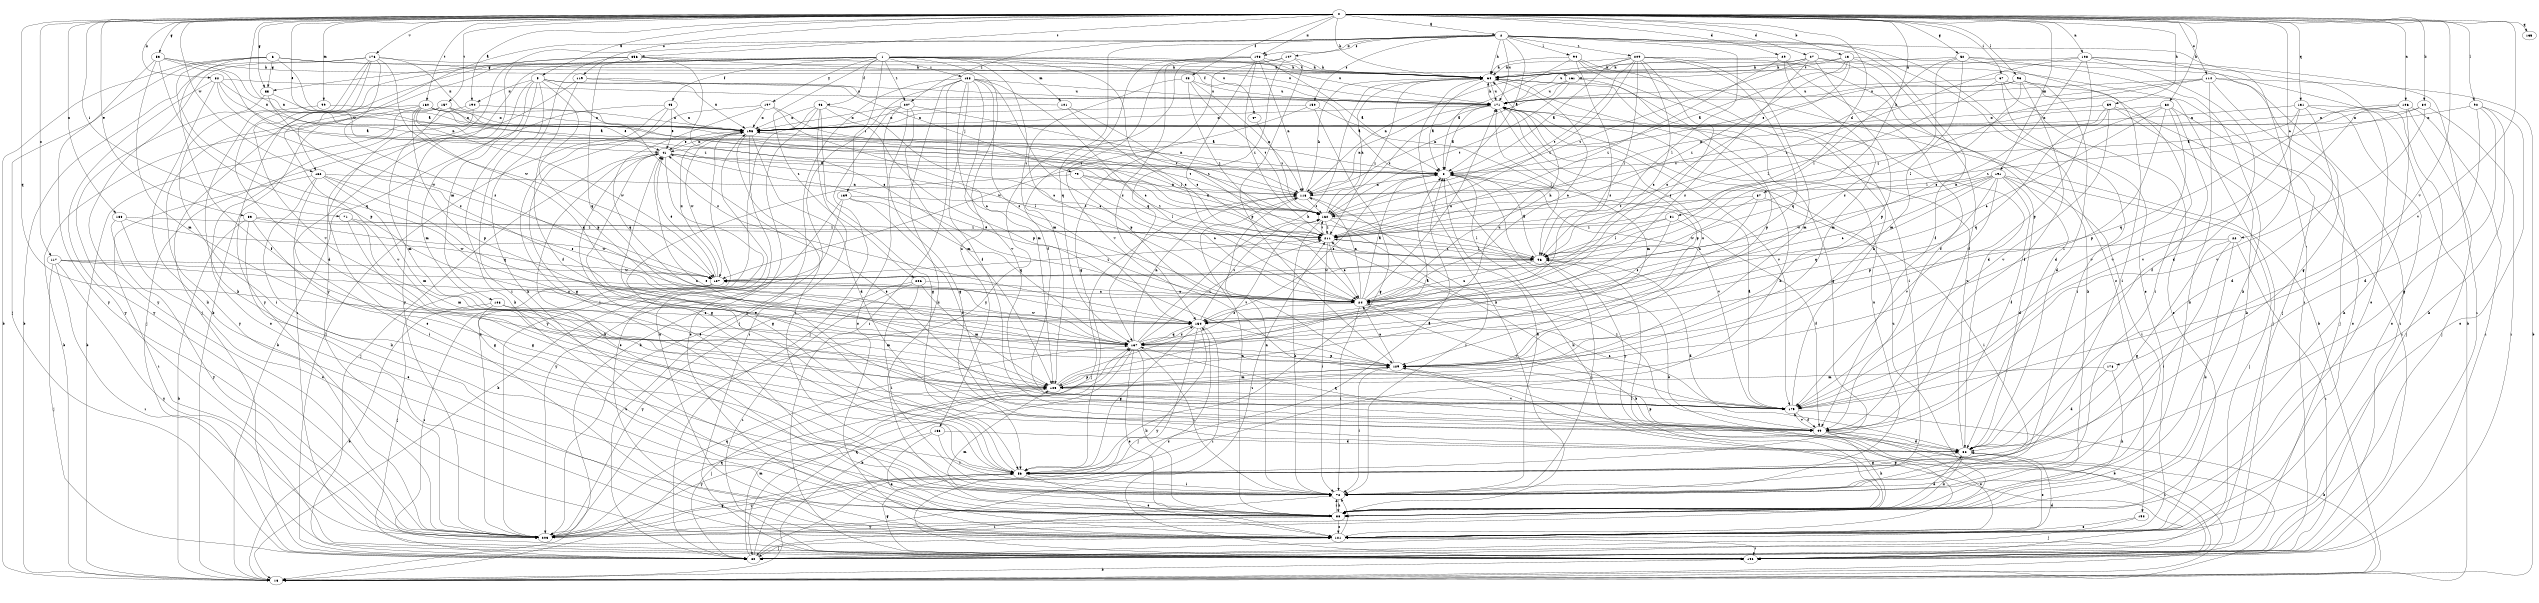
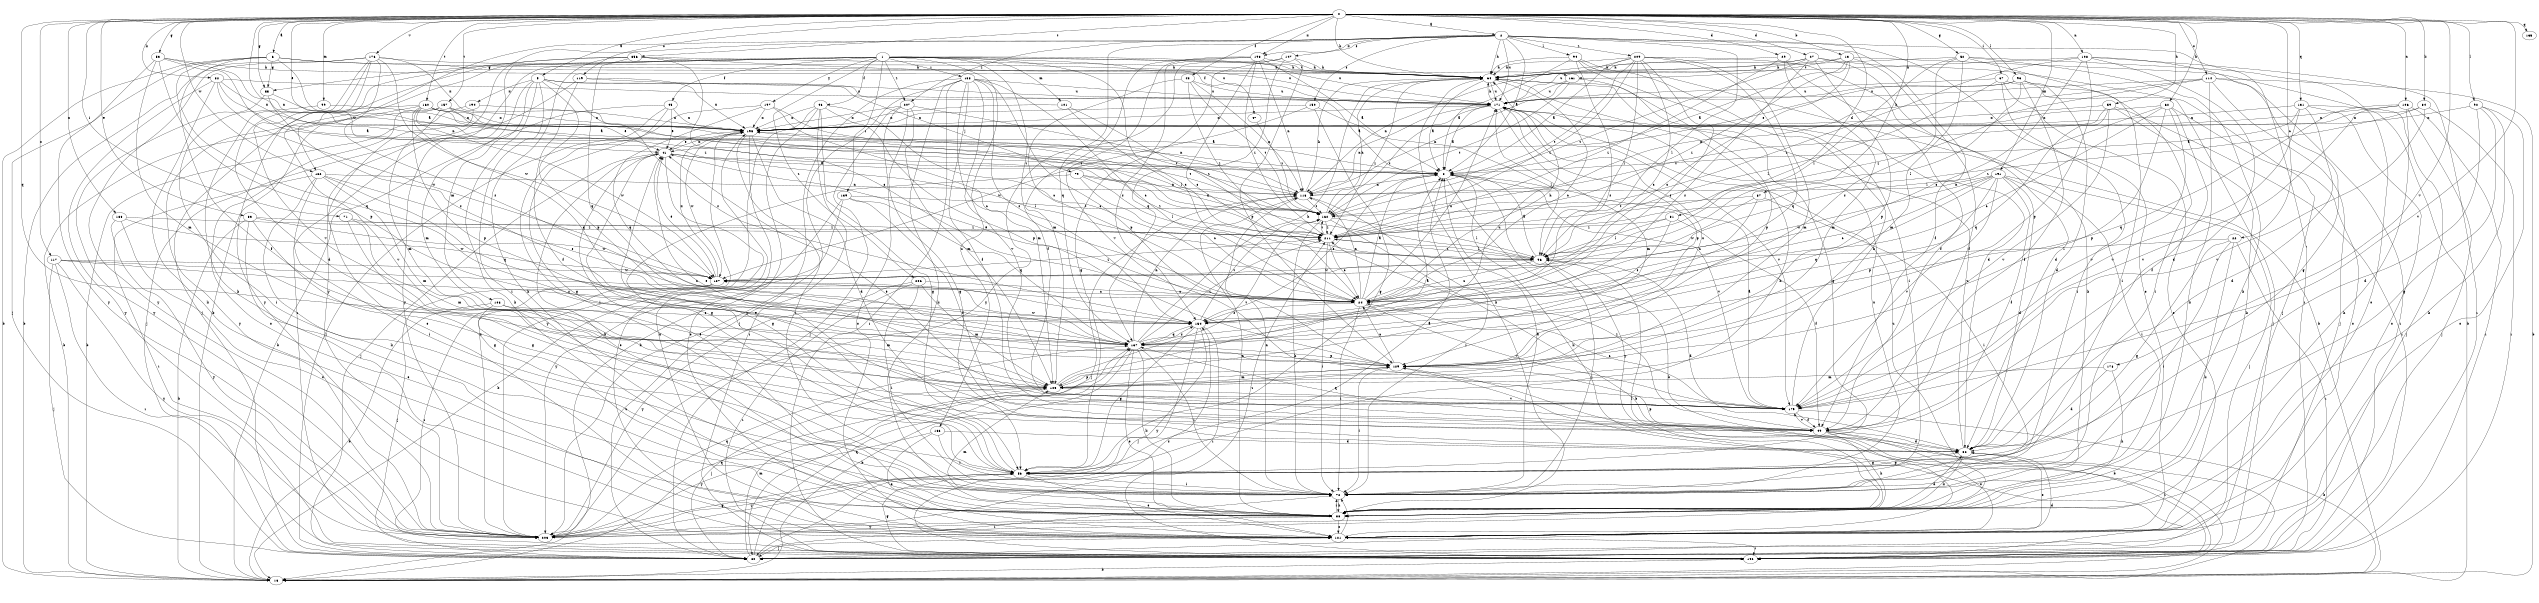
  strict digraph {
    0
    2
    5
    6
    13
    22
    27
    29
    31
    33
    41
    43
    52
    53
    55
    59
    62
    64
    67
    71
    82
    84
    87
    92
    93
    99
    106
    108
    113
    114
    117
    119
    131
    135
    137
    n36 [label=856]
    157
    160
    176
    178
    179
    182
    188
    191
    193
    49
    146
    171
    203
    207
    8
    16
    94
    96
    121
    147
    150
-   152
    209
    72
    79
    88
    103
    105
    129
    154
    194
    80
    24
    161
    211
    56
    32
    162
    187
    195
    1
    45
    46
    47
    101
    138
    139
    166
    197
    206
    0 -> 2 [label=a]
    0 -> 5 [label=a]
-   0 -> 194 [label=a]
+   0 -> 6 [label=a]
    0 -> 13 [label=b]
    0 -> 22 [label=c]
    0 -> 27 [label=d]
    0 -> 29 [label=d]
    0 -> 31 [label=d]
    0 -> 33 [label=e]
    0 -> 41 [label=e]
    0 -> 43 [label=f]
    0 -> 52 [label=g]
    0 -> 53 [label=g]
    0 -> 55 [label=g]
    0 -> 59 [label=h]
    0 -> 62 [label=h]
    0 -> 64 [label=h]
    0 -> 67 [label=i]
    0 -> 71 [label=i]
    0 -> 82 [label=k]
    0 -> 84 [label=k]
    0 -> 87 [label=k]
    0 -> 92 [label=l]
    0 -> 93 [label=l]
    0 -> 99 [label=m]
    0 -> 106 [label=n]
    0 -> 108 [label=n]
    0 -> 113 [label=n]
    0 -> 114 [label=o]
    0 -> 117 [label=o]
    0 -> 119 [label=o]
    0 -> 131 [label=q]
    0 -> 135 [label=q]
    0 -> 137 [label=q]
    0 -> n36 [label=t]
    0 -> 157 [label=t]
    0 -> 160 [label=t]
    0 -> 176 [label=v]
    0 -> 178 [label=v]
    0 -> 179 [label=v]
    0 -> 182 [label=w]
    0 -> 188 [label=x]
    0 -> 191 [label=x]
    0 -> 193 [label=x]
    2 -> 64 [label=h]
    2 -> 137 [label=q]
    2 -> 193 [label=x]
    2 -> 49 [label=f]
    2 -> 146 [label=r]
    2 -> 171 [label=u]
    2 -> 203 [label=y]
    2 -> 207 [label=z]
    2 -> 8 [label=a]
    2 -> 16 [label=b]
    2 -> 94 [label=l]
    2 -> 96 [label=l]
    2 -> 121 [label=o]
    2 -> 147 [label=s]
    2 -> 150 [label=s]
-   2 -> 152 [label=s]
    2 -> 209 [label=z]
    5 -> 8 [label=a]
    5 -> 72 [label=i]
    5 -> 79 [label=j]
    5 -> 88 [label=k]
    5 -> 103 [label=m]
    5 -> 105 [label=m]
    5 -> 129 [label=p]
    5 -> 154 [label=s]
    5 -> 194 [label=x]
    6 -> 55 [label=g]
    6 -> 64 [label=h]
    6 -> 137 [label=q]
    6 -> 49 [label=f]
    6 -> 171 [label=u]
    6 -> 8 [label=a]
    6 -> 16 [label=b]
    6 -> 80 [label=j]
    13 -> 64 [label=h]
    13 -> 49 [label=f]
    13 -> 8 [label=a]
    13 -> 16 [label=b]
    13 -> 24 [label=c]
    13 -> 161 [label=t]
    13 -> 211 [label=z]
    22 -> 146 [label=r]
    22 -> 96 [label=l]
    22 -> 72 [label=i]
    22 -> 88 [label=k]
    22 -> 56 [label=g]
    27 -> 64 [label=h]
    27 -> 171 [label=u]
    27 -> 129 [label=p]
    27 -> 154 [label=s]
    27 -> 80 [label=j]
    27 -> 32 [label=d]
    27 -> 162 [label=t]
    29 -> 64 [label=h]
    29 -> 49 [label=f]
    29 -> 105 [label=m]
    29 -> 211 [label=z]
    31 -> 49 [label=f]
    31 -> 96 [label=l]
    31 -> 154 [label=s]
    31 -> 211 [label=z]
    33 -> 16 [label=b]
    33 -> 121 [label=o]
    33 -> 211 [label=z]
    33 -> 56 [label=g]
    33 -> 187 [label=w]
    41 -> 8 [label=a]
    41 -> 96 [label=l]
    41 -> 121 [label=o]
    41 -> 88 [label=k]
    41 -> 80 [label=j]
    41 -> 56 [label=g]
    41 -> 195 [label=x]
    43 -> 113 [label=n]
    43 -> 171 [label=u]
    43 -> 24 [label=c]
    43 -> 211 [label=z]
    43 -> 162 [label=t]
    52 -> 64 [label=h]
    52 -> 96 [label=l]
    52 -> 121 [label=o]
    52 -> 72 [label=i]
    52 -> 88 [label=k]
    52 -> 105 [label=m]
    52 -> 154 [label=s]
    53 -> 64 [label=h]
    53 -> 113 [label=n]
    53 -> 203 [label=y]
    53 -> 105 [label=m]
    53 -> 129 [label=p]
    53 -> 211 [label=z]
    55 -> 203 [label=y]
    55 -> 8 [label=a]
    55 -> 154 [label=s]
    59 -> 137 [label=q]
    59 -> 179 [label=v]
    59 -> 146 [label=r]
    59 -> 88 [label=k]
    59 -> 162 [label=t]
    59 -> 195 [label=x]
    62 -> 179 [label=v]
    62 -> 49 [label=f]
    62 -> 96 [label=l]
    62 -> 121 [label=o]
    62 -> 129 [label=p]
    62 -> 24 [label=c]
    62 -> 195 [label=x]
    64 -> 171 [label=u]
    64 -> 8 [label=a]
    64 -> 88 [label=k]
    64 -> 24 [label=c]
    64 -> 211 [label=z]
    64 -> 56 [label=g]
    67 -> 171 [label=u]
    67 -> 96 [label=l]
    67 -> 121 [label=o]
    67 -> 72 [label=i]
    67 -> 80 [label=j]
    71 -> 105 [label=m]
    71 -> 211 [label=z]
    71 -> 56 [label=g]
    82 -> 171 [label=u]
    82 -> 203 [label=y]
    82 -> 8 [label=a]
    82 -> 88 [label=k]
    82 -> 187 [label=w]
    82 -> 195 [label=x]
    84 -> 179 [label=v]
    84 -> 146 [label=r]
    84 -> 211 [label=z]
    84 -> 195 [label=x]
    87 -> 72 [label=i]
    87 -> 24 [label=c]
    87 -> 162 [label=t]
    87 -> 187 [label=w]
    92 -> 121 [label=o]
    92 -> 88 [label=k]
    92 -> 56 [label=g]
    92 -> 32 [label=d]
    92 -> 195 [label=x]
    93 -> 41 [label=e]
    93 -> 49 [label=f]
    93 -> 171 [label=u]
    93 -> 96 [label=l]
    93 -> 72 [label=i]
    93 -> 32 [label=d]
    99 -> 72 [label=i]
    99 -> 195 [label=x]
    106 -> 137 [label=q]
    106 -> 179 [label=v]
    106 -> 146 [label=r]
    106 -> 88 [label=k]
    106 -> 80 [label=j]
    106 -> 195 [label=x]
    108 -> 64 [label=h]
    108 -> 146 [label=r]
    108 -> 129 [label=p]
    108 -> 24 [label=c]
    108 -> 211 [label=z]
    108 -> 56 [label=g]
    108 -> 32 [label=d]
    113 -> 64 [label=h]
    113 -> 72 [label=i]
    113 -> 80 [label=j]
    113 -> 162 [label=t]
    114 -> 113 [label=n]
    114 -> 146 [label=r]
    114 -> 171 [label=u]
    114 -> 16 [label=b]
    114 -> 88 [label=k]
    114 -> 80 [label=j]
    114 -> 211 [label=z]
    117 -> 146 [label=r]
    117 -> 203 [label=y]
    117 -> 154 [label=s]
    117 -> 80 [label=j]
    117 -> 24 [label=c]
    117 -> 187 [label=w]
    119 -> 49 [label=f]
    119 -> 171 [label=u]
    119 -> 80 [label=j]
    119 -> 195 [label=x]
    131 -> 179 [label=v]
    131 -> 8 [label=a]
    131 -> 121 [label=o]
    131 -> 80 [label=j]
    131 -> 32 [label=d]
    131 -> 195 [label=x]
    137 -> 64 [label=h]
    137 -> 113 [label=n]
    137 -> 171 [label=u]
    137 -> 16 [label=b]
    137 -> 121 [label=o]
    137 -> 72 [label=i]
    137 -> 88 [label=k]
    137 -> 129 [label=p]
    137 -> 154 [label=s]
    137 -> 211 [label=z]
    137 -> 187 [label=w]
    n36 -> 64 [label=h]
    n36 -> 137 [label=q]
    n36 -> 171 [label=u]
    n36 -> 203 [label=y]
    n36 -> 88 [label=k]
    n36 -> 80 [label=j]
    n36 -> 24 [label=c]
    157 -> 41 [label=e]
    157 -> 16 [label=b]
    157 -> 121 [label=o]
    157 -> 105 [label=m]
    157 -> 162 [label=t]
    157 -> 195 [label=x]
    160 -> 137 [label=q]
    160 -> 179 [label=v]
    160 -> 203 [label=y]
    160 -> 8 [label=a]
    160 -> 129 [label=p]
    160 -> 162 [label=t]
    160 -> 187 [label=w]
    160 -> 195 [label=x]
    176 -> 64 [label=h]
    176 -> 179 [label=v]
    176 -> 203 [label=y]
    176 -> 16 [label=b]
    176 -> 88 [label=k]
    176 -> 154 [label=s]
    176 -> 32 [label=d]
    176 -> 187 [label=w]
    176 -> 195 [label=x]
    178 -> 88 [label=k]
    178 -> 105 [label=m]
    178 -> 32 [label=d]
    179 -> 41 [label=e]
    179 -> 64 [label=h]
    179 -> 49 [label=f]
    179 -> 8 [label=a]
    179 -> 16 [label=b]
    179 -> 24 [label=c]
    182 -> 113 [label=n]
    182 -> 137 [label=q]
    182 -> 146 [label=r]
    182 -> 72 [label=i]
    182 -> 88 [label=k]
    182 -> 105 [label=m]
    182 -> 154 [label=s]
    188 -> 203 [label=y]
    188 -> 121 [label=o]
    188 -> 211 [label=z]
    188 -> 187 [label=w]
    191 -> 113 [label=n]
    191 -> 137 [label=q]
    191 -> 179 [label=v]
    191 -> 49 [label=f]
    191 -> 72 [label=i]
    191 -> 129 [label=p]
    191 -> 80 [label=j]
    191 -> 24 [label=c]
    191 -> 32 [label=d]
    191 -> 187 [label=w]
    193 -> 64 [label=h]
    193 -> 113 [label=n]
    193 -> 179 [label=v]
    193 -> 8 [label=a]
    193 -> 105 [label=m]
    193 -> 154 [label=s]
    193 -> 24 [label=c]
    193 -> 211 [label=z]
    49 -> 41 [label=e]
    49 -> 137 [label=q]
    49 -> 179 [label=v]
    49 -> 146 [label=r]
    49 -> 121 [label=o]
    49 -> 88 [label=k]
    49 -> 211 [label=z]
    49 -> 32 [label=d]
    146 -> 16 [label=b]
    146 -> 129 [label=p]
    146 -> 154 [label=s]
    146 -> 56 [label=g]
    171 -> 64 [label=h]
    171 -> 113 [label=n]
    171 -> 179 [label=v]
    171 -> 8 [label=a]
    171 -> 105 [label=m]
    171 -> 129 [label=p]
    171 -> 162 [label=t]
    171 -> 195 [label=x]
    203 -> 137 [label=q]
    203 -> 171 [label=u]
    203 -> 211 [label=z]
    203 -> 56 [label=g]
    203 -> 195 [label=x]
    207 -> 113 [label=n]
    207 -> 121 [label=o]
    207 -> 105 [label=m]
    207 -> 80 [label=j]
    207 -> 56 [label=g]
    207 -> 195 [label=x]
    8 -> 113 [label=n]
    8 -> 179 [label=v]
    8 -> 203 [label=y]
    8 -> 16 [label=b]
    8 -> 88 [label=k]
    8 -> 154 [label=s]
    16 -> 137 [label=q]
    94 -> 64 [label=h]
    94 -> 8 [label=a]
    94 -> 16 [label=b]
    94 -> 72 [label=i]
    94 -> 154 [label=s]
    94 -> 32 [label=d]
    96 -> 8 [label=a]
    96 -> 72 [label=i]
    96 -> 24 [label=c]
    96 -> 211 [label=z]
    96 -> 32 [label=d]
    96 -> 187 [label=w]
    96 -> 195 [label=x]
    121 -> 146 [label=r]
    121 -> 96 [label=l]
    121 -> 72 [label=i]
    121 -> 80 [label=j]
    121 -> 195 [label=x]
    147 -> 64 [label=h]
    147 -> 137 [label=q]
    147 -> 203 [label=y]
    147 -> 129 [label=p]
    147 -> 56 [label=g]
    150 -> 96 [label=l]
    150 -> 56 [label=g]
    150 -> 187 [label=w]
    150 -> 195 [label=x]
-   152 -> 121 [label=o]
-   152 -> 80 [label=j]
    209 -> 64 [label=h]
    209 -> 113 [label=n]
    209 -> 137 [label=q]
    209 -> 8 [label=a]
    209 -> 96 [label=l]
    209 -> 88 [label=k]
    209 -> 105 [label=m]
    209 -> 154 [label=s]
    209 -> 24 [label=c]
    209 -> 211 [label=z]
    209 -> 162 [label=t]
    72 -> 113 [label=n]
    72 -> 171 [label=u]
    72 -> 8 [label=a]
    72 -> 88 [label=k]
    79 -> 113 [label=n]
    79 -> 96 [label=l]
    79 -> 24 [label=c]
    79 -> 211 [label=z]
    79 -> 56 [label=g]
    88 -> 41 [label=e]
    88 -> 113 [label=n]
    88 -> 203 [label=y]
    88 -> 121 [label=o]
    88 -> 72 [label=i]
    88 -> 105 [label=m]
    88 -> 32 [label=d]
    103 -> 16 [label=b]
    103 -> 88 [label=u]
    103 -> 105 [label=m]
    103 -> 154 [label=s]
    105 -> 179 [label=v]
    105 -> 8 [label=a]
    105 -> 129 [label=p]
    105 -> 80 [label=j]
    105 -> 162 [label=t]
    129 -> 171 [label=u]
    129 -> 16 [label=b]
    129 -> 72 [label=i]
    129 -> 105 [label=m]
    129 -> 24 [label=c]
    154 -> 137 [label=q]
    154 -> 146 [label=r]
    154 -> 203 [label=y]
    154 -> 80 [label=j]
    154 -> 56 [label=g]
    154 -> 162 [label=t]
    194 -> 16 [label=b]
    194 -> 121 [label=o]
    194 -> 195 [label=x]
    80 -> 137 [label=q]
    80 -> 72 [label=i]
    80 -> 105 [label=m]
    80 -> 32 [label=d]
    24 -> 41 [label=e]
    24 -> 64 [label=h]
    24 -> 113 [label=n]
    24 -> 179 [label=v]
    24 -> 171 [label=u]
    24 -> 8 [label=a]
    24 -> 72 [label=i]
    24 -> 154 [label=s]
    161 -> 113 [label=n]
    161 -> 171 [label=u]
    161 -> 129 [label=p]
    161 -> 162 [label=t]
    211 -> 96 [label=l]
    211 -> 72 [label=i]
    211 -> 24 [label=c]
    211 -> 162 [label=t]
    56 -> 41 [label=e]
    56 -> 64 [label=h]
    56 -> 203 [label=y]
    56 -> 8 [label=a]
    56 -> 121 [label=o]
    56 -> 72 [label=i]
    32 -> 171 [label=u]
    32 -> 121 [label=o]
    32 -> 88 [label=k]
    32 -> 129 [label=p]
    32 -> 56 [label=g]
    162 -> 64 [label=h]
    162 -> 16 [label=b]
    162 -> 96 [label=l]
    162 -> 72 [label=k]
    162 -> 211 [label=z]
    187 -> 41 [label=e]
    187 -> 146 [label=r]
    187 -> 80 [label=j]
    187 -> 24 [label=c]
    187 -> 211 [label=z]
    187 -> 195 [label=x]
    195 -> 41 [label=e]
    195 -> 121 [label=o]
    195 -> 72 [label=i]
    195 -> 32 [label=d]
    195 -> 162 [label=t]
    195 -> 187 [label=w]
    1 -> 55 [label=g]
    1 -> 64 [label=h]
    1 -> 182 [label=w]
    1 -> 49 [label=f]
    1 -> 146 [label=r]
    1 -> 171 [label=u]
    1 -> 203 [label=y]
    1 -> 207 [label=z]
    1 -> 24 [label=c]
    1 -> 161 [label=t]
    1 -> 45 [label=f]
    1 -> 46 [label=f]
    1 -> 47 [label=f]
    1 -> 101 [label=m]
    1 -> 138 [label=r]
    1 -> 139 [label=r]
    1 -> 166 [label=u]
    1 -> 197 [label=y]
    1 -> 206 [label=z]
    45 -> 41 [label=e]
    45 -> 16 [label=b]
    45 -> 80 [label=j]
    45 -> 56 [label=g]
    45 -> 195 [label=x]
    46 -> 146 [label=r]
    46 -> 203 [label=y]
    46 -> 16 [label=b]
    46 -> 129 [label=p]
    46 -> 24 [label=c]
    46 -> 56 [label=g]
    46 -> 195 [label=x]
    47 -> 162 [label=t]
    101 -> 96 [label=l]
    101 -> 211 [label=z]
    101 -> 195 [label=x]
    138 -> 179 [label=v]
    138 -> 49 [label=f]
    138 -> 146 [label=r]
    138 -> 171 [label=u]
    138 -> 203 [label=y]
    138 -> 88 [label=k]
    138 -> 105 [label=m]
    138 -> 129 [label=p]
    138 -> 154 [label=s]
    138 -> 80 [label=j]
    138 -> 24 [label=c]
    139 -> 137 [label=q]
    139 -> 49 [label=f]
    139 -> 203 [label=y]
    139 -> 16 [label=b]
    139 -> 162 [label=t]
    166 -> 203 [label=y]
    166 -> 121 [label=o]
    166 -> 72 [label=i]
    166 -> 32 [label=d]
    197 -> 137 [label=q]
    197 -> 72 [label=i]
    197 -> 24 [label=c]
    197 -> 162 [label=t]
    197 -> 195 [label=x]
    206 -> 146 [label=r]
    206 -> 203 [label=y]
    206 -> 72 [label=i]
    206 -> 105 [label=m]
    206 -> 24 [label=c]
  }
